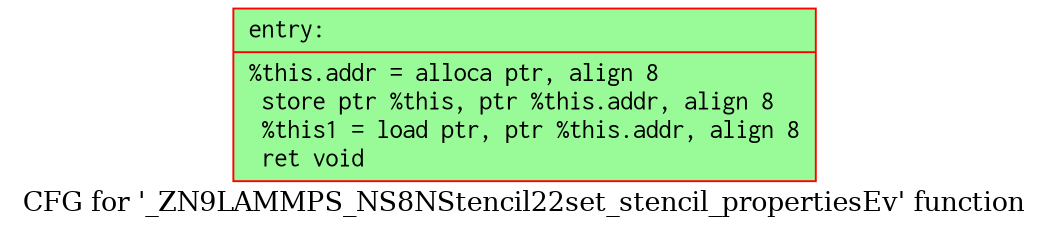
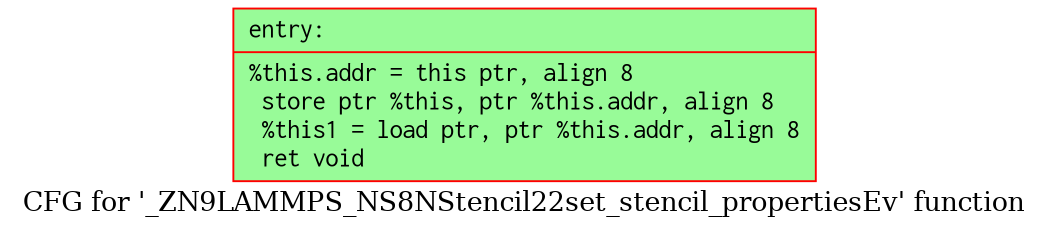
  digraph {
    label="CFG for '_ZN9LAMMPS_NS8NStencil22set_stencil_propertiesEv' function"
-   n1 [color=red fillcolor=palegreen fontname=Courier label="{entry:\l|  %this.addr = alloca ptr, align 8\l  store ptr %this, ptr %this.addr, align 8\l  %this1 = load ptr, ptr %this.addr, align 8\l  ret void\l}" shape=record style=filled]
+   n1 [color=red fillcolor=palegreen fontname=Courier label="{entry:\l|  %this.addr = this ptr, align 8\l  store ptr %this, ptr %this.addr, align 8\l  %this1 = load ptr, ptr %this.addr, align 8\l  ret void\l}" shape=record style=filled]
  }
